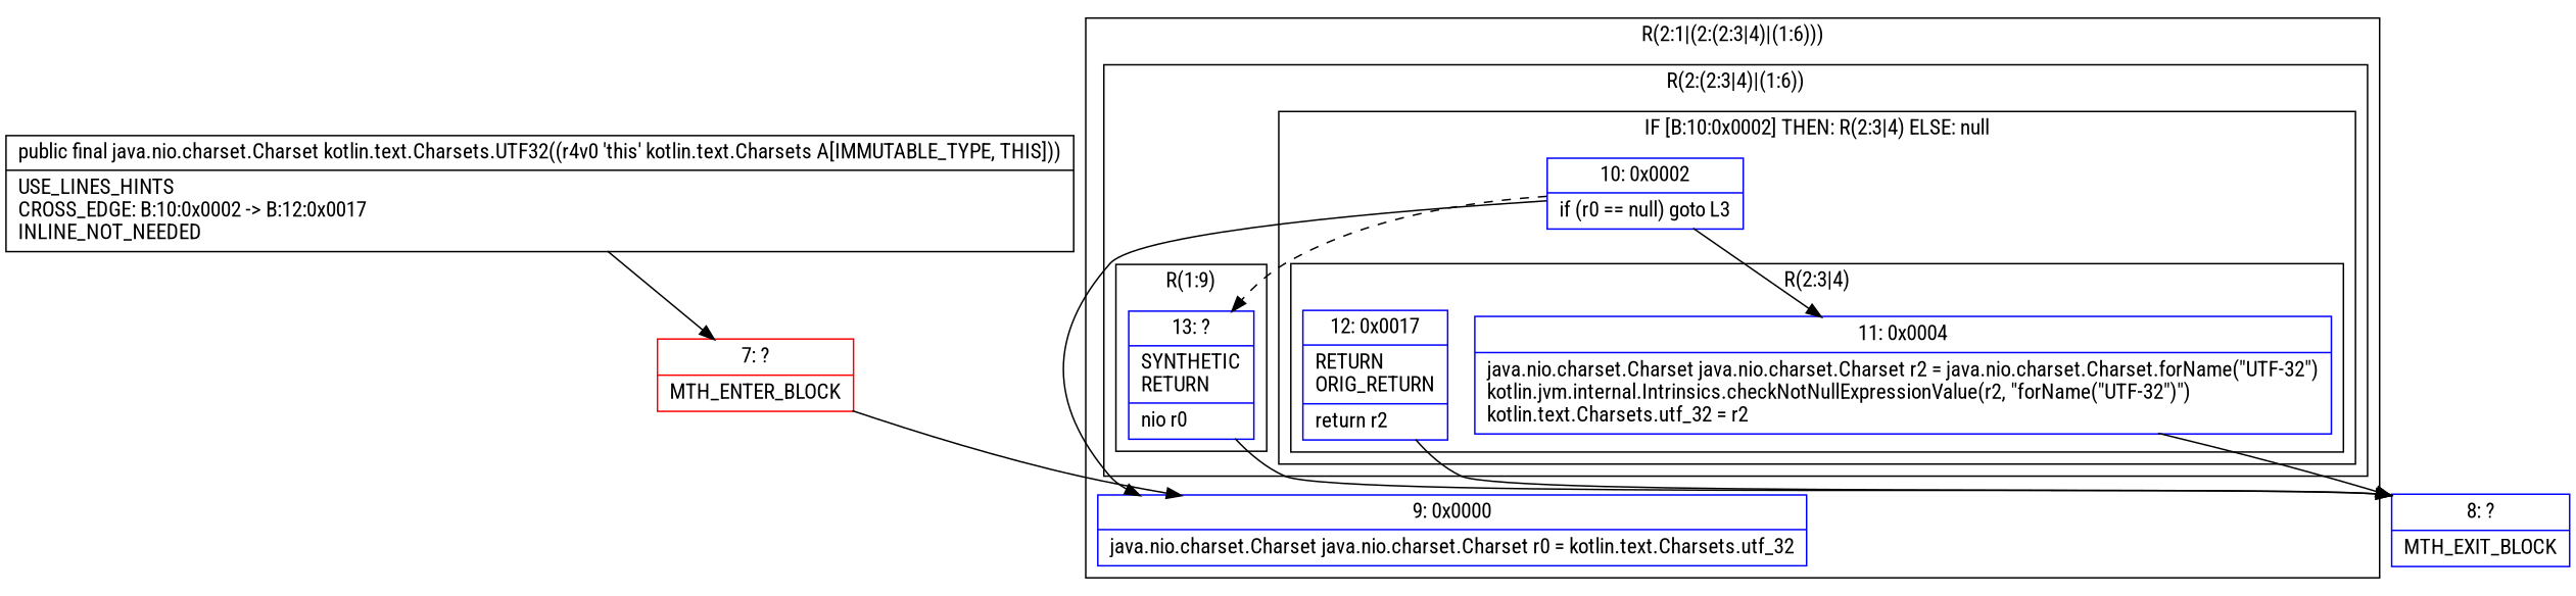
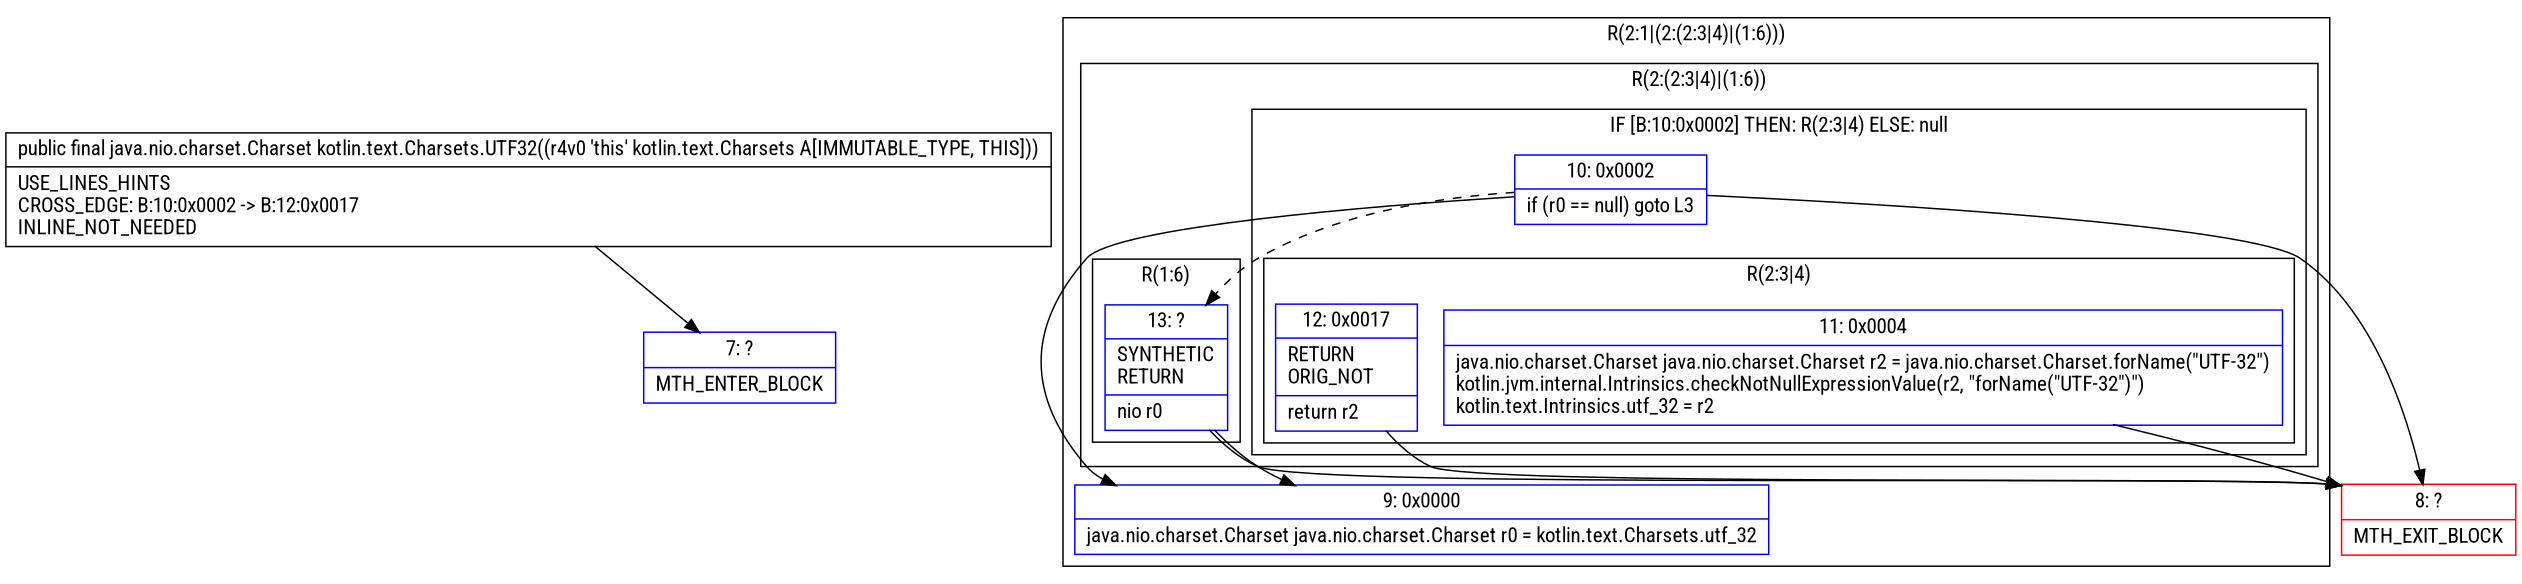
  digraph {
    fontname="Roboto Condensed"
    node [color=blue fontname="Roboto Condensed" shape=record]
    edge [fontname="Roboto Condensed"]
-   n1 [label="{11\:\ 0x0004|java.nio.charset.Charset java.nio.charset.Charset r2 = java.nio.charset.Charset.forName(\"UTF\-32\")\lkotlin.jvm.internal.Intrinsics.checkNotNullExpressionValue(r2, \"forName(\"UTF\-32\")\")\lkotlin.text.Charsets.utf_32 = r2\l}"]
-   n2 [label="{12\:\ 0x0017|RETURN\lORIG_RETURN\l|return r2\l}"]
+   n1 [label="{11\:\ 0x0004|java.nio.charset.Charset java.nio.charset.Charset r2 = java.nio.charset.Charset.forName(\"UTF\-32\")\lkotlin.jvm.internal.Intrinsics.checkNotNullExpressionValue(r2, \"forName(\"UTF\-32\")\")\lkotlin.text.Intrinsics.utf_32 = r2\l}"]
+   n2 [label="{12\:\ 0x0017|RETURN\lORIG_NOT\l|return r2\l}"]
    n3 [label="{10\:\ 0x0002|if (r0 == null) goto L3\l}"]
    n4 [label="{13\:\ ?|SYNTHETIC\lRETURN\l|nio r0\l}"]
    n5 [label="{9\:\ 0x0000|java.nio.charset.Charset java.nio.charset.Charset r0 = kotlin.text.Charsets.utf_32\l}"]
-   n6 [label="{8\:\ ?|MTH_EXIT_BLOCK\l}"]
-   n7 [color=red label="{7\:\ ?|MTH_ENTER_BLOCK\l}"]
+   n6 [color=red label="{8\:\ ?|MTH_EXIT_BLOCK\l}"]
+   n7 [label="{7\:\ ?|MTH_ENTER_BLOCK\l}"]
    n8 [label="{public final java.nio.charset.Charset kotlin.text.Charsets.UTF32((r4v0 'this' kotlin.text.Charsets A[IMMUTABLE_TYPE, THIS]))  | USE_LINES_HINTS\lCROSS_EDGE: B:10:0x0002 \-\> B:12:0x0017\lINLINE_NOT_NEEDED\l}" color=""]
    subgraph cluster_1 {
      label="R(2:1|(2:(2:3|4)|(1:6)))"
      n5
      subgraph cluster_2 {
        label="R(2:(2:3|4)|(1:6))"
        subgraph cluster_3 {
          label="IF [B:10:0x0002] THEN: R(2:3|4) ELSE: null"
          n3
          subgraph cluster_4 {
            label="R(2:3|4)"
            n1
            n2
          }
        }
        subgraph cluster_5 {
-         label="R(1:9)"
+         label="R(1:6)"
          n4
        }
      }
    }
    n1 -> n6
    n2 -> n6
-   n3 -> n1
+   n3 -> n6
    n3 -> n4 [style=dashed]
    n3 -> n5
    n4 -> n6
-   n7 -> n5
+   n4 -> n5
    n8 -> n7
  }
